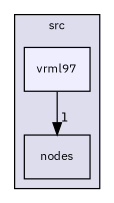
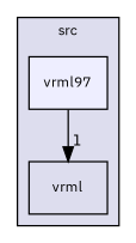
  digraph {
    compound=true
    fontname="IBM Plex Sans"
    node [fontname="IBM Plex Sans" fontsize=10 shape=box]
-   n1 [label=nodes]
+   n1 [label=vrml]
    n2 [fillcolor="#eeeeff" label=vrml97 pencolor=black style=filled]
    subgraph cluster_1 {
      bgcolor="#ddddee"
      fontsize=10
      label=src
      pencolor=black
      n1
      n2
    }
    n2 -> n1 [headlabel=1 labeldistance=1.5 labelfontname=Helvetica labelfontsize=10 fontname="IBM Plex Sans"]
  }
